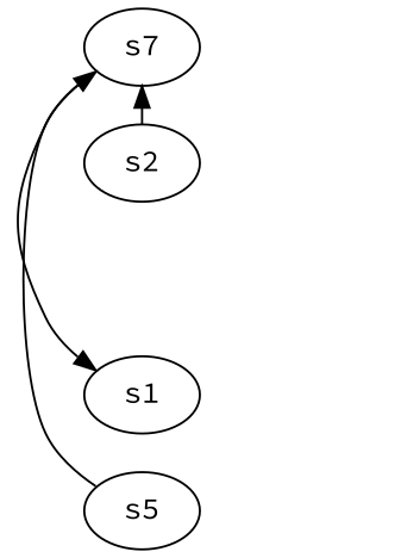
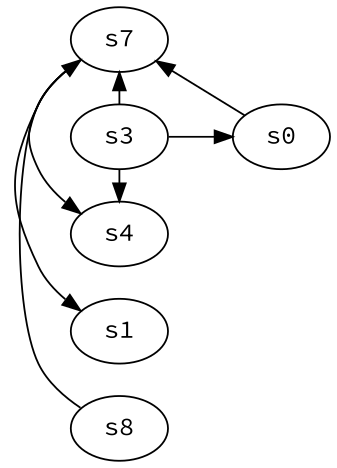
  digraph {
    fontname="Source Code Pro"
    rankdir=LR
    node [fontname="Source Code Pro" player=1]
    edge [fontname="Source Code Pro"]
    n1 [label=s7]
+   s0
    s1 [player=0]
-   s2 [player=0]
-   s5 [player=0]
+   s4
+   s2 [player=0 label=s3]
+   s5 [player=0 label=s8]
    n1 -> s1 [constraint="!(time % 4 == 0)"]
+   n1 -> s4 [constraint="time == 0 || time == 6 || time == 7 || time == 10"]
+   s0 -> n1 [constraint="time % 6 == 4"]
    s2 -> n1 [constraint="!(time % 6 == 1)"]
+   s2 -> s0
+   s2 -> s4 [constraint="!(time % 6 == 2)"]
    s5 -> n1 [constraint="time % 2 == 1 || time % 4 == 1"]
  }
